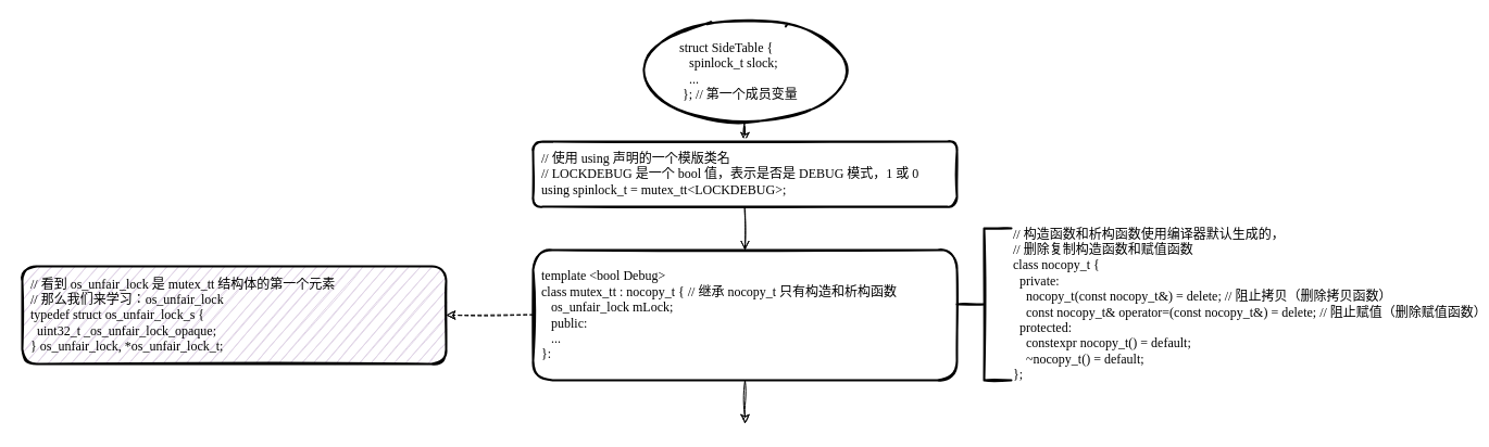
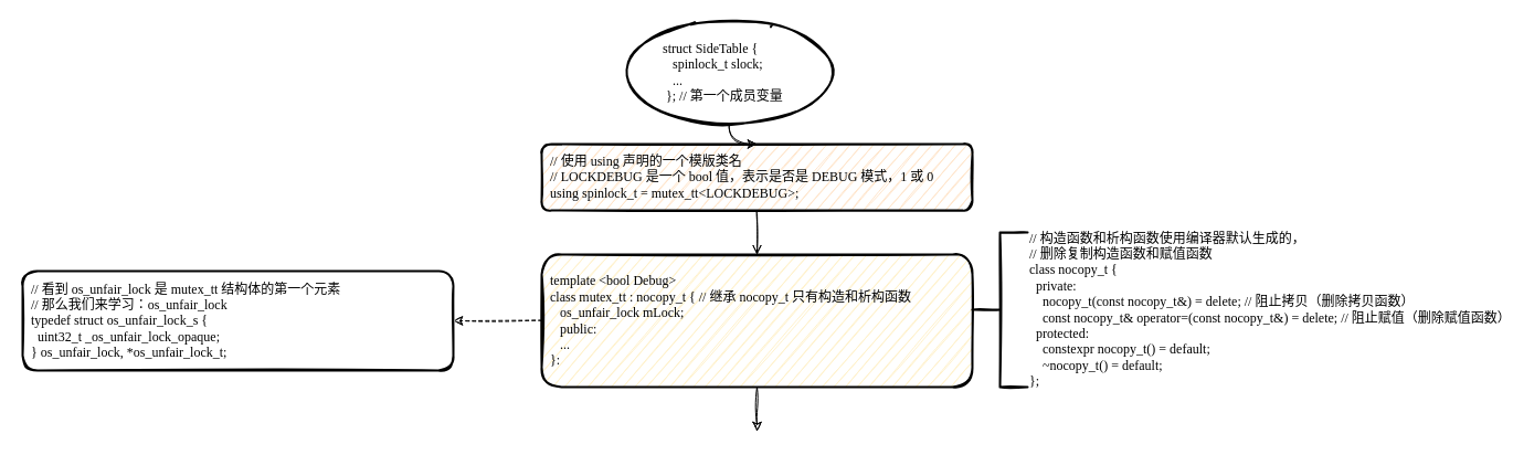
  <mxCell id="0" />
  <mxCell id="1" parent="0" />
  <mxCell id="2" value="" style="edgeStyle=orthogonalEdgeStyle;curved=1;rounded=0;sketch=1;orthogonalLoop=1;jettySize=auto;html=1;fontFamily=Comic Sans MS;" edge="1" parent="1" source="3" target="5"><mxGeometry relative="1" as="geometry" /></mxCell>
- <mxCell id="3" value="&lt;div&gt;&amp;nbsp; &amp;nbsp; &amp;nbsp; &amp;nbsp; &amp;nbsp; &amp;nbsp; struct SideTable {&lt;/div&gt;&lt;div&gt;&amp;nbsp; &amp;nbsp; &amp;nbsp; &amp;nbsp; &amp;nbsp; &amp;nbsp; &amp;nbsp; &amp;nbsp;spinlock_t slock;&lt;/div&gt;&lt;div&gt;&amp;nbsp; &amp;nbsp; &amp;nbsp; &amp;nbsp; &amp;nbsp; &amp;nbsp; &amp;nbsp; &amp;nbsp;...&lt;/div&gt;&lt;div&gt;&amp;nbsp; &amp;nbsp; &amp;nbsp; &amp;nbsp; &amp;nbsp; &amp;nbsp; &amp;nbsp;}; // 第一个成员变量&lt;/div&gt;" style="strokeWidth=2;html=1;shape=mxgraph.flowchart.start_1;whiteSpace=wrap;fontFamily=Comic Sans MS;labelBorderColor=none;labelBackgroundColor=none;align=left;sketch=1;rounded=1;" vertex="1" parent="1"><mxGeometry x="587" y="20" width="196" height="90" as="geometry" /></mxCell>
+ <mxCell id="3" value="&lt;div&gt;&amp;nbsp; &amp;nbsp; &amp;nbsp; &amp;nbsp; &amp;nbsp; &amp;nbsp; struct SideTable {&lt;/div&gt;&lt;div&gt;&amp;nbsp; &amp;nbsp; &amp;nbsp; &amp;nbsp; &amp;nbsp; &amp;nbsp; &amp;nbsp; &amp;nbsp;spinlock_t slock;&lt;/div&gt;&lt;div&gt;&amp;nbsp; &amp;nbsp; &amp;nbsp; &amp;nbsp; &amp;nbsp; &amp;nbsp; &amp;nbsp; &amp;nbsp;...&lt;/div&gt;&lt;div&gt;&amp;nbsp; &amp;nbsp; &amp;nbsp; &amp;nbsp; &amp;nbsp; &amp;nbsp; &amp;nbsp;}; // 第一个成员变量&lt;/div&gt;" style="strokeWidth=2;html=1;shape=mxgraph.flowchart.start_1;whiteSpace=wrap;fontFamily=Comic Sans MS;labelBorderColor=none;labelBackgroundColor=none;align=left;sketch=1;rounded=1;" vertex="1" parent="1"><mxGeometry x="562" y="20" width="196" height="90" as="geometry" /></mxCell>
  <mxCell id="4" value="" style="edgeStyle=orthogonalEdgeStyle;curved=1;rounded=0;sketch=1;orthogonalLoop=1;jettySize=auto;html=1;fontFamily=Comic Sans MS;endArrow=open;" edge="1" parent="1" source="5" target="8"><mxGeometry relative="1" as="geometry" /></mxCell>
- <mxCell id="5" value="&amp;nbsp; // 使用 using 声明的一个模版类名&lt;br&gt;&amp;nbsp; //&amp;nbsp;LOCKDEBUG 是一个 bool 值，表示是否是 DEBUG 模式，1 或 0&lt;br&gt;&amp;nbsp; using spinlock_t = mutex_tt&amp;lt;LOCKDEBUG&amp;gt;;" style="whiteSpace=wrap;html=1;fontFamily=Comic Sans MS;align=left;strokeWidth=2;sketch=1;rounded=1;" vertex="1" parent="1"><mxGeometry x="490" y="130" width="390" height="60" as="geometry" /></mxCell>
+ <mxCell id="5" value="&amp;nbsp; // 使用 using 声明的一个模版类名&lt;br&gt;&amp;nbsp; //&amp;nbsp;LOCKDEBUG 是一个 bool 值，表示是否是 DEBUG 模式，1 或 0&lt;br&gt;&amp;nbsp; using spinlock_t = mutex_tt&amp;lt;LOCKDEBUG&amp;gt;;" style="whiteSpace=wrap;html=1;fontFamily=Comic Sans MS;align=left;strokeWidth=2;sketch=1;rounded=1;fillColor=#ffe6cc;" vertex="1" parent="1"><mxGeometry x="490" y="130" width="390" height="60" as="geometry" /></mxCell>
  <mxCell id="6" value="" style="edgeStyle=orthogonalEdgeStyle;curved=1;rounded=0;sketch=1;orthogonalLoop=1;jettySize=auto;html=1;fontFamily=Comic Sans MS;" edge="1" parent="1" source="8"><mxGeometry relative="1" as="geometry"><mxPoint x="685" y="390" as="targetPoint" /></mxGeometry></mxCell>
  <mxCell id="7" value="" style="edgeStyle=orthogonalEdgeStyle;curved=1;rounded=0;sketch=1;orthogonalLoop=1;jettySize=auto;html=1;fontFamily=Comic Sans MS;dashed=1;" edge="1" parent="1" source="8" target="10"><mxGeometry relative="1" as="geometry" /></mxCell>
- <mxCell id="8" value="&lt;div&gt;&amp;nbsp; template &amp;lt;bool Debug&amp;gt;&lt;/div&gt;&lt;div&gt;&amp;nbsp; class mutex_tt : nocopy_t { // 继承 nocopy_t 只有构造和析构函数&lt;/div&gt;&lt;div&gt;&amp;nbsp; &amp;nbsp; &amp;nbsp;os_unfair_lock mLock;&lt;/div&gt;&lt;div&gt;&amp;nbsp; &amp;nbsp; &amp;nbsp;public:&lt;/div&gt;&lt;div&gt;&amp;nbsp; &amp;nbsp; &amp;nbsp;...&lt;/div&gt;&lt;div&gt;&amp;nbsp; }:&lt;/div&gt;" style="whiteSpace=wrap;html=1;fontFamily=Comic Sans MS;align=left;strokeWidth=2;sketch=1;rounded=1;" vertex="1" parent="1"><mxGeometry x="490" y="230" width="390" height="120" as="geometry" /></mxCell>
+ <mxCell id="8" value="&lt;div&gt;&amp;nbsp; template &amp;lt;bool Debug&amp;gt;&lt;/div&gt;&lt;div&gt;&amp;nbsp; class mutex_tt : nocopy_t { // 继承 nocopy_t 只有构造和析构函数&lt;/div&gt;&lt;div&gt;&amp;nbsp; &amp;nbsp; &amp;nbsp;os_unfair_lock mLock;&lt;/div&gt;&lt;div&gt;&amp;nbsp; &amp;nbsp; &amp;nbsp;public:&lt;/div&gt;&lt;div&gt;&amp;nbsp; &amp;nbsp; &amp;nbsp;...&lt;/div&gt;&lt;div&gt;&amp;nbsp; }:&lt;/div&gt;" style="whiteSpace=wrap;html=1;fontFamily=Comic Sans MS;align=left;strokeWidth=2;sketch=1;rounded=1;fillColor=#fff2cc;" vertex="1" parent="1"><mxGeometry x="490" y="230" width="390" height="120" as="geometry" /></mxCell>
  <mxCell id="9" value="&lt;div&gt;//&amp;nbsp;构造函数和析构函数使用编译器默认生成的，&lt;/div&gt;&lt;div&gt;// 删除复制构造函数和赋值函数&lt;/div&gt;&lt;div&gt;class nocopy_t {&lt;/div&gt;&lt;div&gt;&amp;nbsp; private:&lt;/div&gt;&lt;div&gt;&amp;nbsp; &amp;nbsp; nocopy_t(const nocopy_t&amp;amp;) = delete; // 阻止拷贝（删除拷贝函数）&lt;/div&gt;&lt;div&gt;&amp;nbsp; &amp;nbsp; const nocopy_t&amp;amp; operator=(const nocopy_t&amp;amp;) = delete; // 阻止赋值（删除赋值函数）&lt;/div&gt;&lt;div&gt;&amp;nbsp; protected:&lt;/div&gt;&lt;div&gt;&amp;nbsp; &amp;nbsp; constexpr nocopy_t() = default;&lt;/div&gt;&lt;div&gt;&amp;nbsp; &amp;nbsp; ~nocopy_t() = default;&lt;/div&gt;&lt;div&gt;};&lt;/div&gt;" style="strokeWidth=2;html=1;shape=mxgraph.flowchart.annotation_2;align=left;labelPosition=right;pointerEvents=1;rounded=1;labelBackgroundColor=none;sketch=1;fontFamily=Comic Sans MS;" vertex="1" parent="1"><mxGeometry x="880" y="210" width="50" height="140" as="geometry" /></mxCell>
- <mxCell id="10" value="&amp;nbsp; // 看到 os_unfair_lock 是 mutex_tt 结构体的第一个元素&lt;br&gt;&amp;nbsp; // 那么我们来学习：os_unfair_lock&lt;br&gt;&lt;div&gt;&amp;nbsp; typedef struct os_unfair_lock_s {&lt;/div&gt;&lt;div&gt;&lt;span&gt;&lt;/span&gt;&amp;nbsp; &amp;nbsp; uint32_t _os_unfair_lock_opaque;&lt;/div&gt;&lt;div&gt;&amp;nbsp; } os_unfair_lock, *os_unfair_lock_t;&lt;/div&gt;" style="whiteSpace=wrap;html=1;fontFamily=Comic Sans MS;align=left;strokeWidth=2;sketch=1;rounded=1;fillColor=#e1d5e7;" vertex="1" parent="1"><mxGeometry x="20" y="245" width="390" height="90" as="geometry" /></mxCell>
+ <mxCell id="10" value="&amp;nbsp; // 看到 os_unfair_lock 是 mutex_tt 结构体的第一个元素&lt;br&gt;&amp;nbsp; // 那么我们来学习：os_unfair_lock&lt;br&gt;&lt;div&gt;&amp;nbsp; typedef struct os_unfair_lock_s {&lt;/div&gt;&lt;div&gt;&lt;span&gt;&lt;/span&gt;&amp;nbsp; &amp;nbsp; uint32_t _os_unfair_lock_opaque;&lt;/div&gt;&lt;div&gt;&amp;nbsp; } os_unfair_lock, *os_unfair_lock_t;&lt;/div&gt;" style="whiteSpace=wrap;html=1;fontFamily=Comic Sans MS;align=left;strokeWidth=2;sketch=1;rounded=1;" vertex="1" parent="1"><mxGeometry x="20" y="245" width="390" height="90" as="geometry" /></mxCell>
